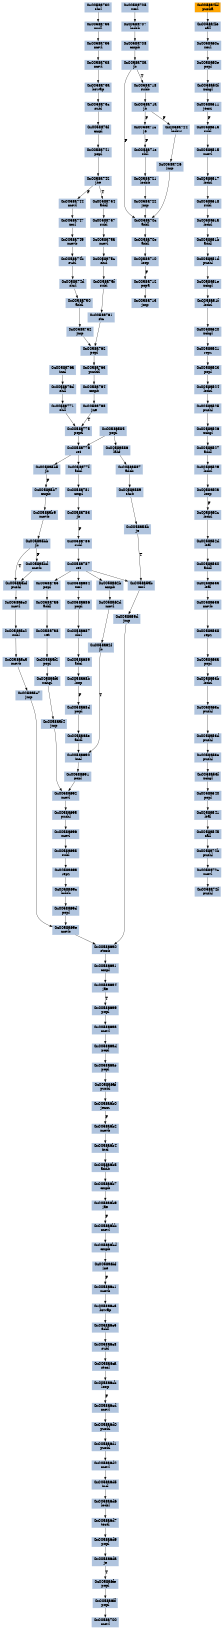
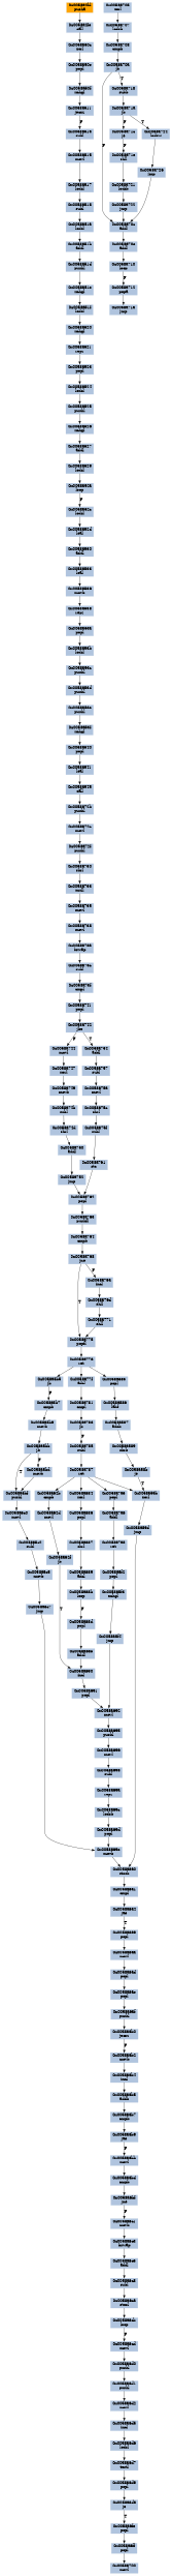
  strict digraph {
    node [color=lightsteelblue fillcolor=lightsteelblue shape=rectangle style=filled]
    edge [color="#000000"]
    n1 [label="0x0058a733\nmull"]
    n2 [label="0x0058a735\nmovl"]
    n3 [label="0x0058a738\nmovl"]
    n4 [label="0x0058a73a\nbswap"]
    n5 [label="0x0058a741\npopl"]
    n6 [label="0x0058a742\njbe"]
    n7 [label="0x0058a744\nmovl"]
    n8 [label="0x0058a754\naddl"]
    n9 [label="0x0058a747\nxorl"]
    n10 [label="0x0058a757\nsubl"]
    n11 [label="0x0058a705\nxorl"]
    n12 [label="0x0058a707\nlodsb"]
    n13 [label="0x0058a708\ncmpb"]
    n14 [label="0x0058a763\npushfl"]
    n15 [label="0x0058a764\ncmpb"]
    n16 [label="0x0058a768\njne"]
    n17 [label="0x0058a775\npopfl"]
    n18 [label="0x0058a76a\nincl"]
    n19 [label="0x0058a752\njmp"]
    n20 [label="0x0058a762\npopl"]
    n21 [label="0x0058a6ad\npopl"]
    n22 [label="0x0058a6ae\npopl"]
    n23 [label="0x0058a6af\npushl"]
    n24 [label="0x0058a6b0\njecxz"]
    n25 [label="0x0058a6cd\nmovl"]
    n26 [label="0x0058a6d0\npushl"]
    n27 [label="0x0058a6d1\npushl"]
    n28 [label="0x0058a6d2\nmovl"]
    n29 [label="0x0058a5c0\nmovl"]
    n30 [label="0x0058a5c2\nsubl"]
    n31 [label="0x0058a5c5\nmovb"]
    n32 [label="0x0058a5c7\njmp"]
    n33 [label="0x0058a50c\nxorl"]
    n34 [label="0x0058a50e\npopl"]
    n35 [label="0x0058a50f\nxchgl"]
    n36 [label="0x0058a511\njecxz"]
    n37 [label="0x0058a5bb\njb"]
    n38 [label="0x0058a5bd\nmovb"]
    n39 [label="0x0058a5bf\npushl"]
    n40 [label="0x0058a6bb\nmovl"]
    n41 [label="0x0058a6bd\ncmpb"]
    n42 [label="0x0058a6bf\njne"]
    n43 [label="0x0058a6c1\nmovb"]
    n44 [label="0x0058a6c5\naddl"]
    n45 [label="0x0058a6c8\nsubl"]
    n46 [label="0x0058a6ca\nstosl"]
    n47 [label="0x0058a6cb\nloop"]
    n48 [label="0x0058a51d\npushl"]
    n49 [label="0x0058a51e\nxchgl"]
    n50 [label="0x0058a51f\nlodsl"]
    n51 [label="0x0058a520\nxchgl"]
    n52 [label="0x0058a62b\ncmpb"]
    n53 [label="0x0058a62d\nmovl"]
    n54 [label="0x0058a62f\njb"]
    n55 [label="0x0058a690\nincl"]
    n56 [label="0x0058a691\npopl"]
    n57 [label="0x0058a692\nmovl"]
    n58 [label="0x0058a761\nstc"]
    n59 [label="0x0058a530\naddl"]
    n60 [label="0x0058a533\nleal"]
    n61 [label="0x0058a536\nmovb"]
    n62 [label="0x0058a538\nrepz"]
    n63 [label="0x0058a68e\naddl"]
    n64 [label="0x0058a73c\nsubl"]
    n65 [label="0x0058a51a\nlodsl"]
    n66 [label="0x0058a51b\naddl"]
    n67 [label="0x0058a7a6\naddl"]
    n68 [label="0x0058a7a8\nret"]
    n69 [label="0x0058a5f2\npopl"]
    n70 [label="0x0058a5f3\nxchgl"]
    n71 [label="0x0058a687\nshrl"]
    n72 [label="0x0058a689\nadcl"]
    n73 [label="0x0058a68b\nloop"]
    n74 [label="0x0058a68d\npopl"]
    n75 [label="0x0058a75f\nsubl"]
    n76 [label="0x0058a518\nsubl"]
    n77 [label="0x0058a713\njmp"]
    n78 [label="0x0058a6d5\nincl"]
    n79 [label="0x0058a6d6\nlodsl"]
    n80 [label="0x0058a6d7\ntestl"]
    n81 [label="0x0058a6d9\npopl"]
    n82 [label="0x0058a6da\nje"]
    n83 [label="0x0058a524\nlodsl"]
    n84 [label="0x0058a525\npushl"]
    n85 [label="0x0058a526\nxchgl"]
    n86 [label="0x0058a527\naddl"]
    n87 [label="0x0058a6b2\nmovb"]
    n88 [label="0x0058a6b4\nincl"]
    n89 [label="0x0058a6b5\naddb"]
    n90 [label="0x0058a776\nret"]
    n91 [label="0x0058a76d\nshll"]
    n92 [label="0x0058a585\npopl"]
    n93 [label="0x0058a77f\nadcl"]
    n94 [label="0x0058a5b5\njb"]
    n95 [label="0x0058a771\nshll"]
    n96 [label="0x0058a586\nlahf"]
    n97 [label="0x0058a587\nadcb"]
    n98 [label="0x0058a589\nshrb"]
    n99 [label="0x0058a721\nlodsb"]
    n100 [label="0x0058a722\njmp"]
    n101 [label="0x0058a70c\naddl"]
    n102 [label="0x0058a70e\naddl"]
    n103 [label="0x0058a69a\nrepz"]
    n104 [label="0x0058a69c\nlodsb"]
    n105 [label="0x0058a69d\npopl"]
    n106 [label="0x0058a69e\nmovb"]
    n107 [label="0x0058a781\ncmpl"]
    n108 [label="0x0058a5b7\ncmpb"]
    n109 [label="0x0058a521\nrepz"]
    n110 [label="0x0058a686\npopl"]
    n111 [label="0x0058a6a0\nstosb"]
    n112 [label="0x0058a529\nlodsl"]
    n113 [label="0x0058a523\npopl"]
    n114 [label="0x0058a6a1\ncmpl"]
    n115 [label="0x0058a6a4\njae"]
    n116 [label="0x0058a6a9\npopl"]
    n117 [label="0x0058a6aa\nmovl"]
    n118 [label="0x0058a75a\nmovl"]
    n119 [label="0x0058a75c\nshrl"]
    n120 [label="0x0058a71c\nje"]
    n121 [label="0x0058a71e\nshll"]
    n122 [label="0x0058a710\nloop"]
    n123 [label="0x0058a712\npopa"]
    n124 [label="0x0058a53a\npopl"]
    n125 [label="0x0058a53b\nlodsl"]
    n126 [label="0x0058a5f4\njmp"]
    n127 [label="0x0058a695\npushl"]
    n128 [label="0x0058a696\nmovl"]
    n129 [label="0x0058a6ff\npopl"]
    n130 [label="0x0058a700\nmovl"]
    n131 [label="0x0058a749\nmovb"]
    n132 [label="0x0058a74b\nsubl"]
    n133 [label="0x0058a74d\nshrl"]
    n134 [label="0x0058a750\naddl"]
    n135 [label="0x0058a540\npopl"]
    n136 [label="0x0058a541\nleal"]
    n137 [label="0x0058a545\ncall"]
    n138 [label="0x0058a72b\npushl"]
    n139 [label="0x0058a6c3\nbswap"]
    n140 [label="0x0058a6fe\npopl"]
    n141 [label="0x0058a517\nlodsl"]
    n142 [label="0x0058a52d\nleal"]
    n143 [label="0x0058a71a\njb"]
    n144 [label="0x0058a724\nlodsw"]
    n145 [label="0x0058a726\njmp"]
    n146 [label="0x0058a59b\nxorl"]
    n147 [label="0x0058a59d\njmp"]
    n148 [label="0x0058a53f\nxchgl"]
    n149 [label="0x0058a72f\npushl"]
    n150 [label="0x0058a730\nshrl"]
    n151 [label="0x0058a52a\nloop"]
    n152 [label="0x0058a72c\nmovl"]
    n153 [label="0x0058a58b\nje"]
    n154 [label="0x0058a513\nsubl"]
    n155 [label="0x0058a515\nmovl"]
    n156 [label="0x0058a5b9\nmovb"]
    n157 [label="0x0058a52c\nlodsl"]
    n158 [label="0x0058a783\njb"]
    n159 [label="0x0058a785\nsubl"]
    n160 [label="0x0058a787\nret"]
    n161 [label="0x0058a7a5\npopl"]
    n162 [label="0x0058a684\nxorl"]
    n163 [label="0x0058a53d\npushl"]
    n164 [label="0x0058a53e\npushl"]
    n165 [label="0x0058a6b7\ncmpb"]
    n166 [label="0x0058a6b9\njae"]
    n167 [label="0x0058a70a\njb"]
    n168 [label="0x0058a718\nsubb"]
    n169 [label="0x0058a698\nsubl"]
    n170 [label="0x0058a53c\npushl"]
    n171 [label="0x0058a73f\ncmpl"]
    n172 [label="0x0058a4fe\ncall"]
    n173 [color=lightgrey fillcolor=orange label="0x0058a4fd\npusha"]
    n1 -> n2
    n2 -> n3
    n3 -> n4
    n4 -> n64
    n5 -> n6
    n6 -> n7 [label=F]
    n6 -> n8 [label=T]
    n7 -> n9
    n8 -> n10
    n9 -> n131
    n10 -> n118
    n11 -> n12
    n12 -> n13
    n13 -> n167
    n14 -> n15
    n15 -> n16
    n16 -> n17 [label=T]
+   n16 -> n18 [label=F]
    n17 -> n90
    n18 -> n91
    n19 -> n20
    n20 -> n14
    n21 -> n22
    n22 -> n23
    n23 -> n24
    n24 -> n87 [label=F]
    n25 -> n26
    n26 -> n27
    n27 -> n28
    n28 -> n78
    n29 -> n30
    n30 -> n31
    n31 -> n32
    n32 -> n106
    n33 -> n34
    n34 -> n35
    n35 -> n36
    n36 -> n154 [label=F]
    n37 -> n38 [label=F]
    n37 -> n39 [label=T]
    n38 -> n39
    n39 -> n29
    n40 -> n41
    n41 -> n42
    n42 -> n43 [label=F]
    n43 -> n139
    n44 -> n45
    n45 -> n46
    n46 -> n47
    n47 -> n25 [label=F]
    n48 -> n49
    n49 -> n50
    n50 -> n51
    n51 -> n109
    n52 -> n53
    n53 -> n54
    n54 -> n55 [label=T]
    n55 -> n56
    n56 -> n57
    n57 -> n127
    n58 -> n20
    n59 -> n60
    n60 -> n61
    n61 -> n62
    n62 -> n124
    n63 -> n55
    n64 -> n171
    n65 -> n66
    n66 -> n48
    n67 -> n68
    n68 -> n69
    n69 -> n70
    n70 -> n126
    n71 -> n72
    n72 -> n73
    n73 -> n74 [label=F]
    n74 -> n63
    n75 -> n58
    n76 -> n65
    n78 -> n79
    n79 -> n80
    n80 -> n81
    n81 -> n82
    n82 -> n140 [label=T]
    n83 -> n84
    n84 -> n85
    n85 -> n86
    n86 -> n112
    n87 -> n88
    n88 -> n89
    n89 -> n165
-   n92 -> n90
+   n90 -> n92
    n90 -> n93
    n90 -> n94
    n91 -> n95
    n92 -> n96
    n93 -> n107
    n94 -> n108 [label=F]
    n95 -> n17
    n96 -> n97
    n97 -> n98
    n98 -> n153
    n99 -> n100
    n100 -> n101
    n101 -> n102
    n102 -> n122
    n103 -> n104
    n104 -> n105
    n105 -> n106
    n106 -> n111
    n107 -> n158
    n108 -> n156
    n109 -> n113
    n110 -> n71
    n111 -> n114
    n112 -> n151
    n113 -> n83
    n114 -> n115
    n115 -> n116 [label=T]
    n116 -> n117
    n117 -> n21
    n118 -> n119
    n119 -> n75
    n120 -> n121 [label=F]
    n121 -> n99
    n122 -> n123 [label=F]
    n123 -> n77
    n124 -> n125
    n125 -> n170
    n126 -> n57
    n127 -> n128
    n128 -> n169
    n129 -> n130
    n131 -> n132
    n132 -> n133
    n133 -> n134
    n134 -> n19
    n135 -> n136
    n136 -> n137
    n137 -> n138
    n138 -> n152
    n139 -> n44
    n140 -> n129
    n141 -> n76
    n142 -> n59
    n143 -> n120 [label=F]
-   n143 -> n144 [label=F]
+   n143 -> n144 [label=T]
    n144 -> n145
    n145 -> n101
    n146 -> n147
    n147 -> n111
    n148 -> n135
+   n149 -> n150
    n150 -> n1
    n151 -> n157 [label=F]
    n152 -> n149
    n153 -> n146 [label=T]
    n154 -> n155
    n155 -> n141
    n156 -> n37
    n157 -> n142
    n158 -> n159 [label=F]
    n159 -> n160
    n160 -> n52
    n160 -> n146
    n160 -> n161
    n160 -> n162
    n161 -> n67
    n162 -> n110
    n163 -> n164
    n164 -> n148
    n165 -> n166
    n166 -> n40 [label=F]
    n167 -> n101 [label=F]
    n167 -> n168 [label=T]
    n168 -> n143
    n169 -> n103
    n170 -> n163
    n171 -> n5
    n172 -> n33
    n173 -> n172
  }
